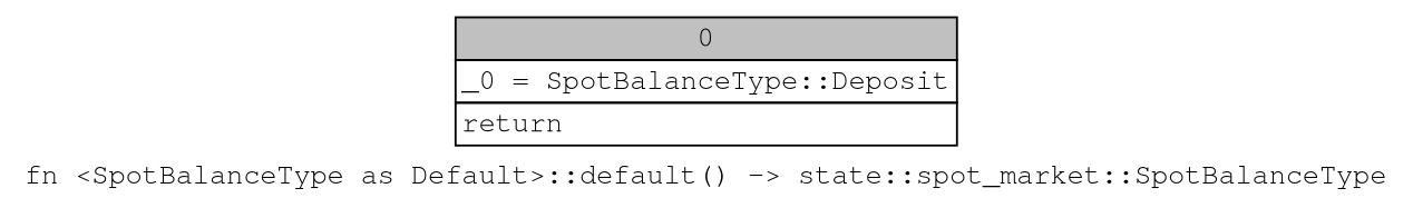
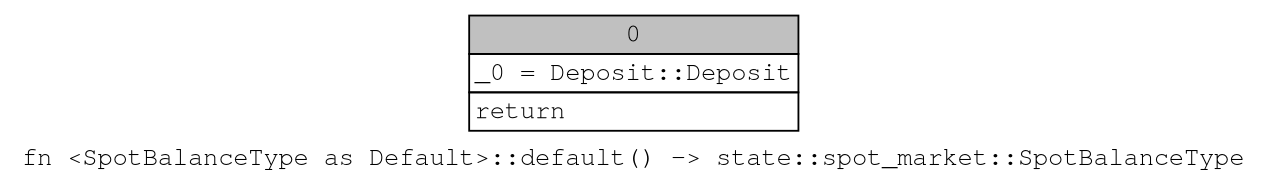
  digraph {
    fontname="Courier, monospace"
    label=<fn &lt;SpotBalanceType as Default&gt;::default() -&gt; state::spot_market::SpotBalanceType<br align="left"/>>
    rankdir=LR
-   n1 [fontname="Courier, monospace" label=<<table border="0" cellborder="1" cellspacing="0"><tr><td bgcolor="gray" align="center" colspan="1">0</td></tr><tr><td align="left" balign="left">_0 = SpotBalanceType::Deposit<br/></td></tr><tr><td align="left">return</td></tr></table>> shape=none]
+   n1 [fontname="Courier, monospace" label=<<table border="0" cellborder="1" cellspacing="0"><tr><td bgcolor="gray" align="center" colspan="1">0</td></tr><tr><td align="left" balign="left">_0 = Deposit::Deposit<br/></td></tr><tr><td align="left">return</td></tr></table>> shape=none]
  }
